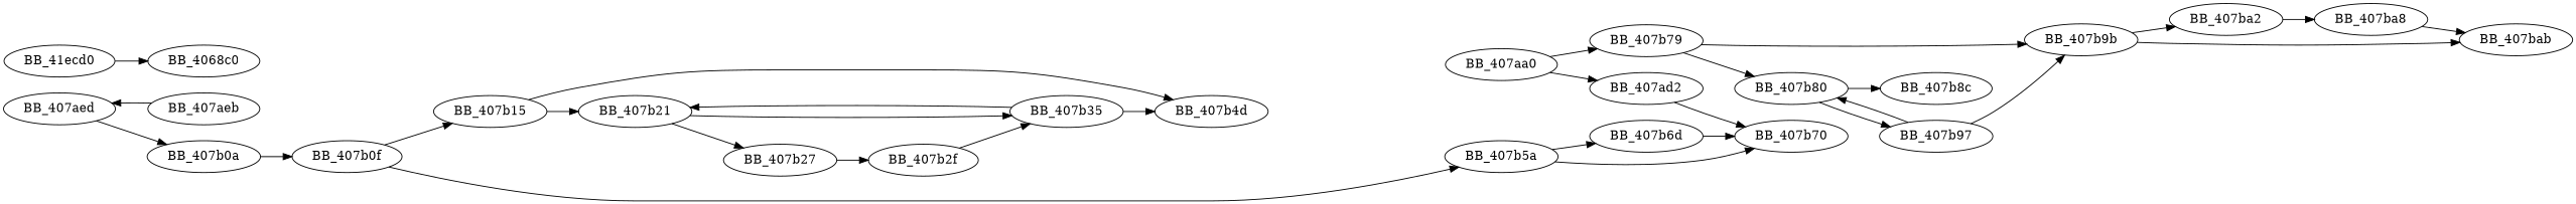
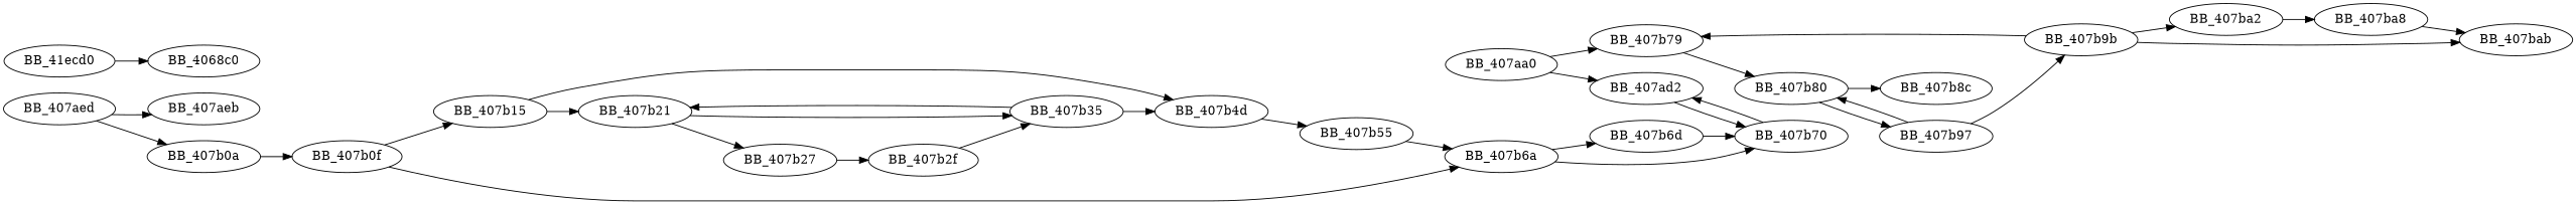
  digraph {
    rankdir=LR
    BB_407aa0
    BB_407ad2
    BB_407b79
    BB_407b70
    BB_407b80
    BB_407b9b
    BB_407b8c
    BB_407b97
    BB_407ba2
    BB_407bab
    BB_407aeb
    BB_407aed
    BB_407b0a
    BB_407b0f
    BB_407b15
-   BB_407b5a
+   BB_407b5a [label=BB_407b6a]
    BB_407b21
    BB_407b4d
    BB_407b6d
    BB_407b27
    BB_407b35
+   BB_407b55
    BB_407b2f
    BB_407ba8
    BB_41ecd0
    BB_4068c0
    BB_407aa0 -> BB_407ad2
    BB_407aa0 -> BB_407b79
    BB_407ad2 -> BB_407b70
    BB_407b79 -> BB_407b80
-   BB_407b79 -> BB_407b9b
+   BB_407b9b -> BB_407b79
+   BB_407b70 -> BB_407ad2
    BB_407b80 -> BB_407b8c
    BB_407b80 -> BB_407b97
    BB_407b9b -> BB_407ba2
    BB_407b9b -> BB_407bab
    BB_407b97 -> BB_407b80
    BB_407b97 -> BB_407b9b
    BB_407ba2 -> BB_407ba8
-   BB_407aeb -> BB_407aed
+   BB_407aed -> BB_407aeb
    BB_407aed -> BB_407b0a
    BB_407b0a -> BB_407b0f
    BB_407b0f -> BB_407b15
    BB_407b0f -> BB_407b5a
    BB_407b15 -> BB_407b21
    BB_407b15 -> BB_407b4d
    BB_407b5a -> BB_407b70
    BB_407b5a -> BB_407b6d
    BB_407b21 -> BB_407b27
    BB_407b21 -> BB_407b35
+   BB_407b4d -> BB_407b55
    BB_407b6d -> BB_407b70
    BB_407b27 -> BB_407b2f
    BB_407b35 -> BB_407b21
    BB_407b35 -> BB_407b4d
+   BB_407b55 -> BB_407b5a
    BB_407b2f -> BB_407b35
    BB_407ba8 -> BB_407bab
    BB_41ecd0 -> BB_4068c0
  }
